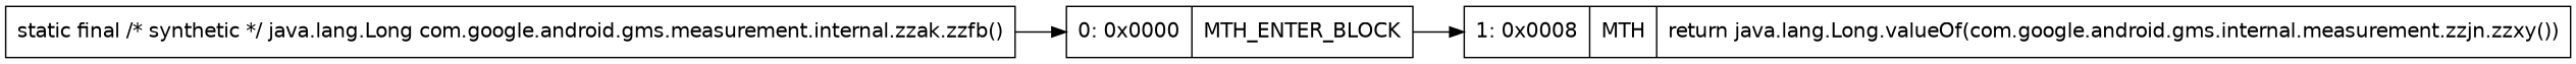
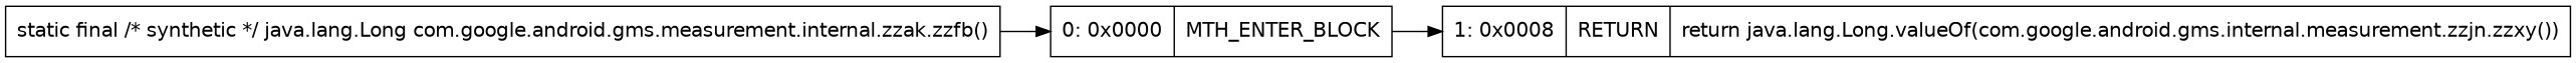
  digraph {
    rankdir=LR
    fontname="DejaVu Sans"
    node [shape=record fontname="DejaVu Sans"]
    edge [fontname="DejaVu Sans"]
    n1 [label="{0\:\ 0x0000|MTH_ENTER_BLOCK\l}"]
-   n2 [label="{1\:\ 0x0008|MTH\l|return java.lang.Long.valueOf(com.google.android.gms.internal.measurement.zzjn.zzxy())\l}"]
+   n2 [label="{1\:\ 0x0008|RETURN\l|return java.lang.Long.valueOf(com.google.android.gms.internal.measurement.zzjn.zzxy())\l}"]
    n3 [label="{static final \/* synthetic *\/ java.lang.Long com.google.android.gms.measurement.internal.zzak.zzfb() }"]
    n1 -> n2
    n3 -> n1
  }
